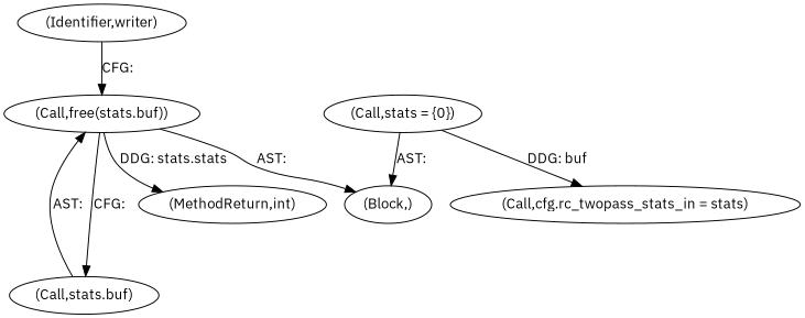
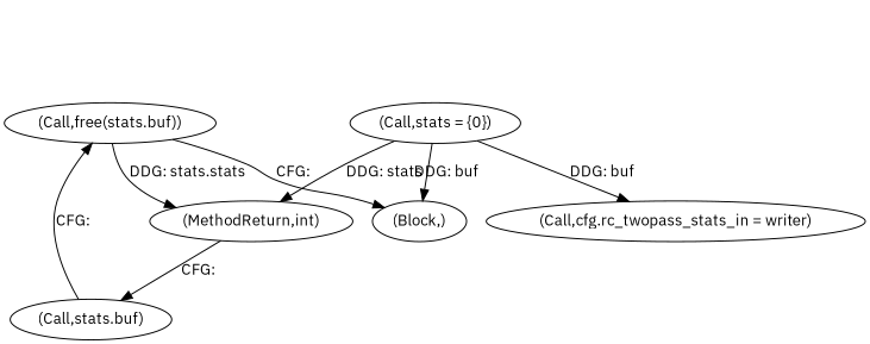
  digraph {
    fontname="IBM Plex Sans"
    node [fontname="IBM Plex Sans"]
    edge [fontname="IBM Plex Sans"]
    n1 [label="(Call,free(stats.buf))"]
    n2 [label="(Block,)"]
    n3 [label="(MethodReturn,int)"]
    n4 [label="(Call,stats.buf)"]
    n5 [label="(Call,stats = {0})"]
-   n6 [label="(Call,cfg.rc_twopass_stats_in = stats)"]
-   n7 [label="(Identifier,writer)"]
-   n1 -> n2 [label="AST: "]
+   n6 [label="(Call,cfg.rc_twopass_stats_in = writer)"]
+   n1 -> n2 [label="CFG: "]
    n1 -> n3 [label="DDG: stats.stats"]
-   n1 -> n4 [label="CFG: "]
-   n4 -> n1 [label="AST: "]
-   n5 -> n2 [label="AST: "]
+   n3 -> n4 [label="CFG: "]
+   n4 -> n1 [label="CFG: "]
+   n5 -> n2 [label="DDG: buf"]
+   n5 -> n3 [label="DDG: stats"]
    n5 -> n6 [label="DDG: buf"]
-   n7 -> n1 [label="CFG: "]
  }
